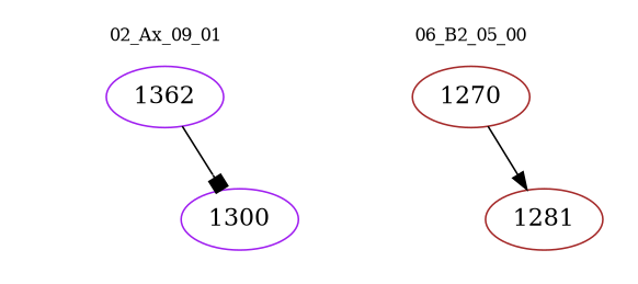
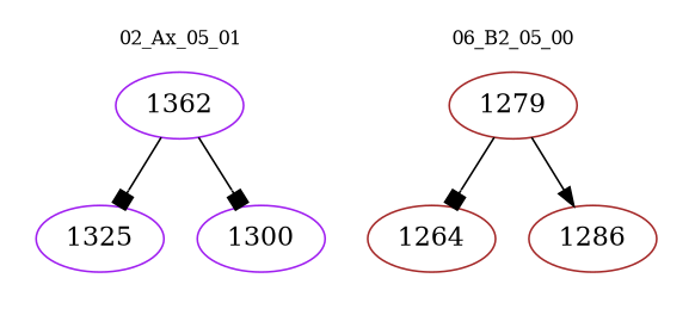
  digraph {
    node [color=purple]
    edge [arrowhead=box color=black]
    n1 [label=1362]
+   n2 [label=1325]
    n3 [label=1300]
-   n4 [color=brown label=1270]
-   n6 [color=brown label=1281]
+   n4 [color=brown label=1279]
+   n5 [color=brown label=1264]
+   n6 [color=brown label=1286]
    subgraph cluster_1 {
      color=white
      fontsize=10
-     label="02_Ax_09_01"
+     label="02_Ax_05_01"
      n1
+     n2
      n3
    }
    subgraph cluster_2 {
      color=white
      fontsize=10
      label="06_B2_05_00"
      n4
+     n5
      n6
    }
+   n1 -> n2
    n1 -> n3
+   n4 -> n5
    n4 -> n6 [arrowhead=normal]
  }
